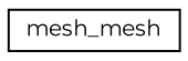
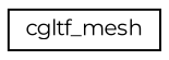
  digraph {
    rankdir=TB
    fontname=Montserrat
-   n1 [color=black fillcolor=white fontname=Montserrat fontsize=10 height=0.2 label=mesh_mesh shape=record style=filled width=0.4]
+   n1 [color=black fillcolor=white fontname=Montserrat fontsize=10 height=0.2 label=cgltf_mesh shape=record style=filled width=0.4]
  }
